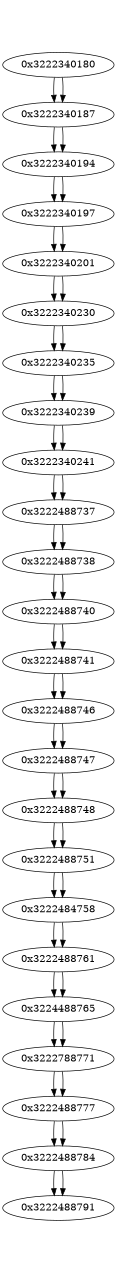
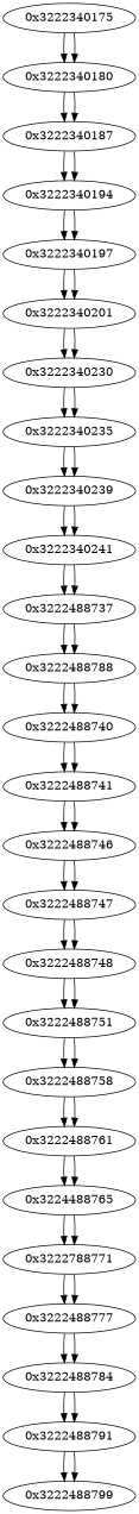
  digraph {
+   n1 [label="0x3222340175"]
    n2 [label="0x3222340180"]
    n3 [label="0x3222340187"]
    n4 [label="0x3222340194"]
    n5 [label="0x3222340197"]
    n6 [label="0x3222340201"]
    n7 [label="0x3222340230"]
    n8 [label="0x3222340235"]
    n9 [label="0x3222340239"]
    n10 [label="0x3222340241"]
    n11 [label="0x3222488737"]
-   n12 [label="0x3222488738"]
+   n12 [label="0x3222488788"]
    n13 [label="0x3222488740"]
    n14 [label="0x3222488741"]
    n15 [label="0x3222488746"]
    n16 [label="0x3222488747"]
    n17 [label="0x3222488748"]
    n18 [label="0x3222488751"]
-   n19 [label="0x3222484758"]
+   n19 [label="0x3222488758"]
    n20 [label="0x3222488761"]
    n21 [label="0x3224488765"]
    n22 [label="0x3222788771"]
    n23 [label="0x3222488777"]
    n24 [label="0x3222488784"]
    n25 [label="0x3222488791"]
+   n26 [label="0x3222488799"]
+   n1 -> n2
+   n1 -> n2
    n2 -> n3
    n2 -> n3
    n3 -> n4
    n3 -> n4
    n4 -> n5
    n4 -> n5
    n5 -> n6
    n5 -> n6
    n6 -> n7
    n6 -> n7
    n7 -> n8
    n7 -> n8
    n8 -> n9
    n8 -> n9
    n9 -> n10
    n9 -> n10
    n10 -> n11
    n10 -> n11
    n11 -> n12
    n11 -> n12
    n12 -> n13
    n12 -> n13
    n13 -> n14
    n13 -> n14
    n14 -> n15
    n14 -> n15
    n15 -> n16
    n15 -> n16
    n16 -> n17
    n16 -> n17
    n17 -> n18
    n17 -> n18
    n18 -> n19
    n18 -> n19
    n19 -> n20
    n19 -> n20
    n20 -> n21
    n20 -> n21
    n21 -> n22
    n21 -> n22
    n22 -> n23
    n22 -> n23
    n23 -> n24
    n23 -> n24
    n24 -> n25
    n24 -> n25
+   n25 -> n26
+   n25 -> n26
  }
